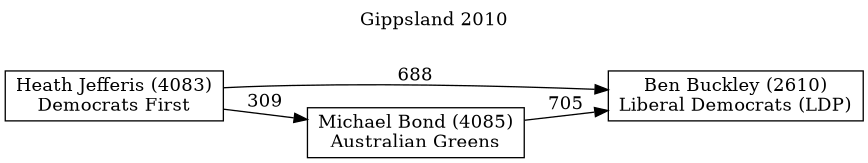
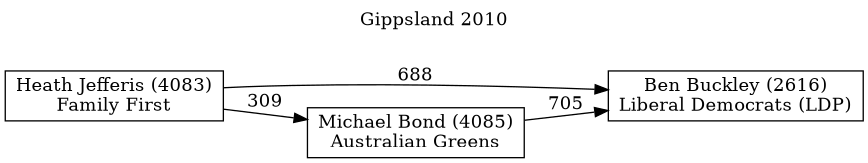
  digraph {
    label="Gippsland 2010"
    labelloc=t
    mclimit=10
    rankdir=LR
    node [shape=box]
-   n1 [label="Ben Buckley (2610)\nLiberal Democrats (LDP)"]
+   n1 [label="Ben Buckley (2616)\nLiberal Democrats (LDP)"]
    n2 [label="Michael Bond (4085)\nAustralian Greens"]
-   n3 [label="Heath Jefferis (4083)\nDemocrats First"]
+   n3 [label="Heath Jefferis (4083)\nFamily First"]
    n2 -> n1 [label=705]
    n3 -> n1 [label=688]
    n3 -> n2 [label=309]
  }
